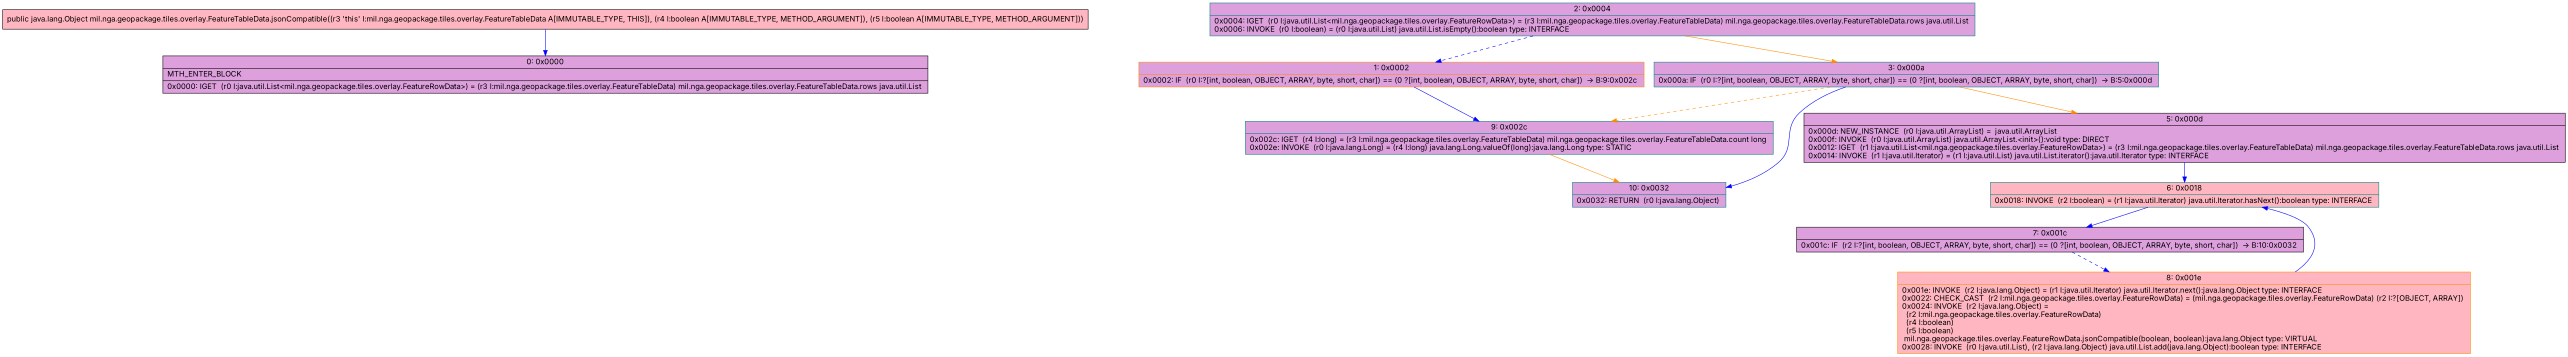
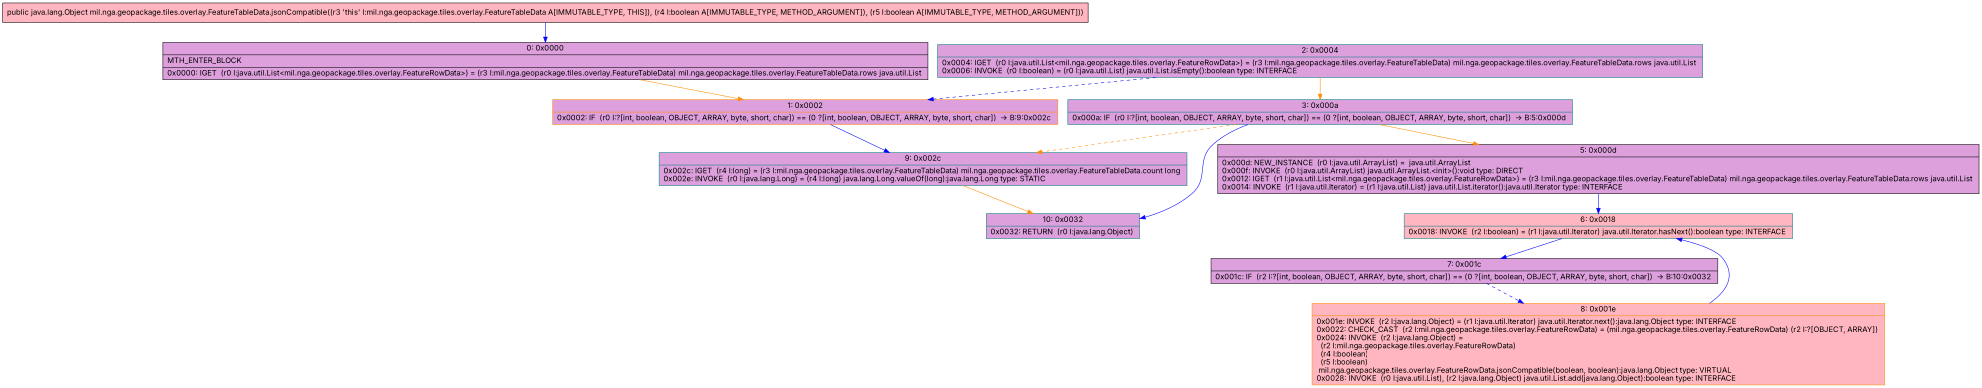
  digraph {
    fontname=Inter
    node [color=teal fillcolor=plum fontname=Inter shape=record style=filled]
    edge [color=blue fontname=Inter]
    n1 [color=black label="{0\:\ 0x0000|MTH_ENTER_BLOCK\l|0x0000: IGET  (r0 I:java.util.List\<mil.nga.geopackage.tiles.overlay.FeatureRowData\>) = (r3 I:mil.nga.geopackage.tiles.overlay.FeatureTableData) mil.nga.geopackage.tiles.overlay.FeatureTableData.rows java.util.List \l}"]
    n2 [color=darkorange label="{1\:\ 0x0002|0x0002: IF  (r0 I:?[int, boolean, OBJECT, ARRAY, byte, short, char]) == (0 ?[int, boolean, OBJECT, ARRAY, byte, short, char])  \-\> B:9:0x002c \l}"]
    n3 [label="{9\:\ 0x002c|0x002c: IGET  (r4 I:long) = (r3 I:mil.nga.geopackage.tiles.overlay.FeatureTableData) mil.nga.geopackage.tiles.overlay.FeatureTableData.count long \l0x002e: INVOKE  (r0 I:java.lang.Long) = (r4 I:long) java.lang.Long.valueOf(long):java.lang.Long type: STATIC \l}"]
    n4 [label="{2\:\ 0x0004|0x0004: IGET  (r0 I:java.util.List\<mil.nga.geopackage.tiles.overlay.FeatureRowData\>) = (r3 I:mil.nga.geopackage.tiles.overlay.FeatureTableData) mil.nga.geopackage.tiles.overlay.FeatureTableData.rows java.util.List \l0x0006: INVOKE  (r0 I:boolean) = (r0 I:java.util.List) java.util.List.isEmpty():boolean type: INTERFACE \l}"]
    n5 [label="{3\:\ 0x000a|0x000a: IF  (r0 I:?[int, boolean, OBJECT, ARRAY, byte, short, char]) == (0 ?[int, boolean, OBJECT, ARRAY, byte, short, char])  \-\> B:5:0x000d \l}"]
    n6 [label="{10\:\ 0x0032|0x0032: RETURN  (r0 I:java.lang.Object) \l}"]
    n7 [color=black label="{5\:\ 0x000d|0x000d: NEW_INSTANCE  (r0 I:java.util.ArrayList) =  java.util.ArrayList \l0x000f: INVOKE  (r0 I:java.util.ArrayList) java.util.ArrayList.\<init\>():void type: DIRECT \l0x0012: IGET  (r1 I:java.util.List\<mil.nga.geopackage.tiles.overlay.FeatureRowData\>) = (r3 I:mil.nga.geopackage.tiles.overlay.FeatureTableData) mil.nga.geopackage.tiles.overlay.FeatureTableData.rows java.util.List \l0x0014: INVOKE  (r1 I:java.util.Iterator) = (r1 I:java.util.List) java.util.List.iterator():java.util.Iterator type: INTERFACE \l}"]
    n8 [fillcolor=lightpink label="{6\:\ 0x0018|0x0018: INVOKE  (r2 I:boolean) = (r1 I:java.util.Iterator) java.util.Iterator.hasNext():boolean type: INTERFACE \l}"]
    n9 [color=black label="{7\:\ 0x001c|0x001c: IF  (r2 I:?[int, boolean, OBJECT, ARRAY, byte, short, char]) == (0 ?[int, boolean, OBJECT, ARRAY, byte, short, char])  \-\> B:10:0x0032 \l}"]
    n10 [color=darkorange fillcolor=lightpink label="{8\:\ 0x001e|0x001e: INVOKE  (r2 I:java.lang.Object) = (r1 I:java.util.Iterator) java.util.Iterator.next():java.lang.Object type: INTERFACE \l0x0022: CHECK_CAST  (r2 I:mil.nga.geopackage.tiles.overlay.FeatureRowData) = (mil.nga.geopackage.tiles.overlay.FeatureRowData) (r2 I:?[OBJECT, ARRAY]) \l0x0024: INVOKE  (r2 I:java.lang.Object) = \l  (r2 I:mil.nga.geopackage.tiles.overlay.FeatureRowData)\l  (r4 I:boolean)\l  (r5 I:boolean)\l mil.nga.geopackage.tiles.overlay.FeatureRowData.jsonCompatible(boolean, boolean):java.lang.Object type: VIRTUAL \l0x0028: INVOKE  (r0 I:java.util.List), (r2 I:java.lang.Object) java.util.List.add(java.lang.Object):boolean type: INTERFACE \l}"]
    n11 [color=black fillcolor=lightpink label="{public java.lang.Object mil.nga.geopackage.tiles.overlay.FeatureTableData.jsonCompatible((r3 'this' I:mil.nga.geopackage.tiles.overlay.FeatureTableData A[IMMUTABLE_TYPE, THIS]), (r4 I:boolean A[IMMUTABLE_TYPE, METHOD_ARGUMENT]), (r5 I:boolean A[IMMUTABLE_TYPE, METHOD_ARGUMENT])) }"]
+   n1 -> n2 [color=darkorange]
    n2 -> n3
    n3 -> n6 [color=darkorange]
    n4 -> n2 [style=dashed]
    n4 -> n5 [color=darkorange]
    n5 -> n3 [color=darkorange style=dashed]
    n5 -> n6
    n5 -> n7 [color=darkorange]
    n7 -> n8
    n8 -> n9
    n9 -> n10 [style=dashed]
    n10 -> n8
    n11 -> n1
  }
